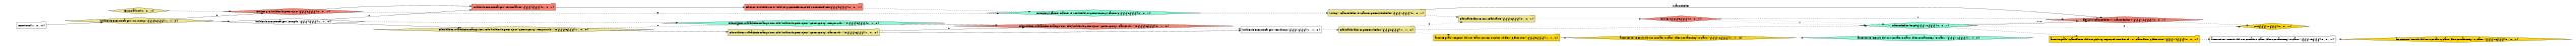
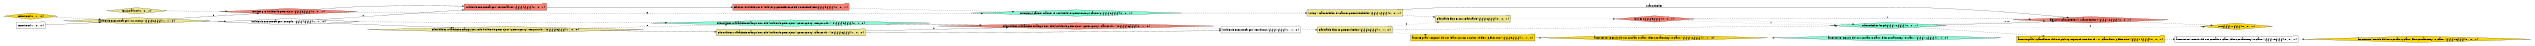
  digraph {
    rankdir=LR
    node [fillcolor=khaki shape=diamond style=filled]
    edge [style=solid]
    n1 [fillcolor=white label="buildRule.executeTarget(\"compile\")@@@4@@@['1', '1', '0']"]
    n2 [label="FileUtilities.rollbackTimetamps(new File(buildRule.getProject().getProperty(\"tempsrc.dir\")),5)@@@5@@@['1', '0', '0']"]
    n3 [fillcolor=salmon label="buildRule.executeTarget(\"testsmallset\")@@@4@@@['0', '0', '1']" shape=folder]
    n4 [fillcolor=aquamarine label="FileUtilities.rollbackTimestamps(new File(buildRule.getProject().getProperty(\"tempsrc.dir\")),5)@@@5@@@['0', '1', '0']"]
    n5 [label="FileUtilities.rollbackTimetamps(new File(buildRule.getProject().getProperty(\"classes.dir\")),5)@@@6@@@['1', '0', '0']" shape=folder]
    n6 [fillcolor=salmon label="FileSet resultFileSet = (FileSet)p.getReference(RESULT_FILESET)@@@5@@@['0', '0', '1']" shape=folder]
    n7 [fillcolor=salmon label="FileUtilities.rollbackTimestamps(new File(buildRule.getProject().getProperty(\"classes.dir\")),5)@@@6@@@['0', '1', '0']"]
    n8 [fillcolor=gold label="assertEquals(\"Depend did not leave correct number of files\",3,files.size())@@@9@@@['1', '1', '0']" shape=folder]
    n9 [fillcolor=gold label="assertTrue(\"Result did not contain A.class\",files.containsKey(\"A.class\"))@@@10@@@['1', '1', '0']"]
    n10 [fillcolor=aquamarine label="assertTrue(\"Result did not contain D.class\",files.containsKey(\"D.class\"))@@@11@@@['1', '1', '0']"]
+   n11 [fillcolor=gold label="testDirect['0', '1', '0']"]
    n12 [label="buildRule.executeTarget(\"src1setup\")@@@3@@@['1', '1', '0']"]
    n13 [fillcolor=salmon label="Project p = buildRule.getProject()@@@3@@@['0', '0', '1']"]
    n14 [fillcolor=gold label="assertTrue(\"Result did not contain C.class\",files.containsKey(\"C.class\"))@@@16@@@['0', '0', '1']"]
    n15 [fillcolor=aquamarine label="DirectoryScanner scanner = resultFileSet.getDirectoryScanner(p)@@@6@@@['0', '0', '1']"]
    n16 [label="String(( scannedFiles = scanner.getIncludedFiles()@@@7@@@['0', '0', '1']" shape=folder]
    n17 [fillcolor=aquamarine label="i < scannedFiles.length@@@10@@@['0', '0', '1']"]
    n18 [fillcolor=salmon label="files.put(scannedFiles(i(,scannedFiles(i()@@@12@@@['0', '0', '1']"]
    n19 [fillcolor=gold label="++i@@@11@@@['0', '0', '1']"]
    n20 [fillcolor=gold label="assertEquals(\"Classfileset did not pick up expected number of \" + \"class files\",2,files.size())@@@14@@@['0', '0', '1']" shape=folder]
    n21 [fillcolor=white label="assertTrue(\"Result did not contain B.class\",files.containsKey(\"B.class\"))@@@15@@@['0', '0', '1']" shape=folder]
    n22 [fillcolor=salmon label="int i = 0@@@9@@@['0', '0', '1']"]
    n23 [fillcolor=white label="testDirect['1', '0', '0']" shape=folder]
    n24 [fillcolor=white label="buildRule.executeTarget(\"testdirect\")@@@7@@@['1', '1', '0']" shape=folder]
    n25 [label="Hashtable files = new Hashtable()@@@8@@@['0', '0', '1']" shape=folder]
    n26 [label="Hashtable files = getResultFiles()@@@8@@@['1', '1', '0']" shape=folder]
    n27 [label="testSmallSet['0', '0', '1']"]
    n1 -> n2
    n1 -> n3 [label=0]
    n1 -> n4 [style=dashed]
    n2 -> n4 [label=0 style=dashed]
    n2 -> n5
    n3 -> n6
    n4 -> n7
    n5 -> n7 [label=0]
    n5 -> n24
    n6 -> n15 [style=dashed]
    n7 -> n24 [style=dotted]
    n8 -> n9
    n9 -> n10 [style=dotted]
+   n11 -> n12 [style=dashed]
    n12 -> n1
    n12 -> n13 [label=0]
    n13 -> n3
    n13 -> n15 [label=p style=dashed]
    n15 -> n16 [style=dashed]
    n16 -> n18 [label=scannedFiles]
    n16 -> n25 [style=dashed]
    n17 -> n18 [label=true style=dotted]
    n17 -> n18
    n17 -> n19 [label=0 style=dotted]
    n17 -> n20 [style=dashed]
    n18 -> n19 [style=dashed]
    n20 -> n21 [style=dashed]
    n21 -> n14 [style=dotted]
    n22 -> n17 [label=i style=dotted]
    n22 -> n17 [style=dotted]
    n22 -> n18 [label=i style=dashed]
    n23 -> n12
    n24 -> n26 [style=dashed]
    n25 -> n22 [style=dotted]
    n26 -> n8 [style=dotted]
    n26 -> n17 [style=dashed]
    n26 -> n25 [label=0 style=dotted]
    n27 -> n13 [style=dashed]
  }
